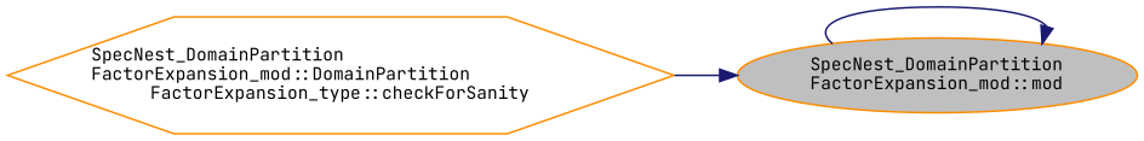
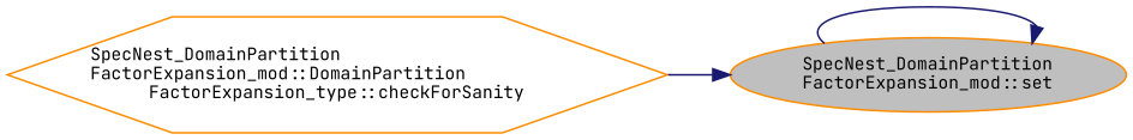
  digraph {
    rankdir=RL
    fontname="JetBrains Mono"
    node [color=darkorange fontname="JetBrains Mono" fontsize=10 style=filled]
    edge [color=midnightblue dir=back fontname="JetBrains Mono" fontsize=10 labelfontname=Helvetica labelfontsize=10 style=solid]
-   n1 [fillcolor=grey75 fontcolor=black height=0.2 label="SpecNest_DomainPartition\lFactorExpansion_mod::mod" shape=ellipse width=0.4]
+   n1 [fillcolor=grey75 fontcolor=black height=0.2 label="SpecNest_DomainPartition\lFactorExpansion_mod::set" shape=ellipse width=0.4]
    n2 [fillcolor=white height=0.2 label="SpecNest_DomainPartition\lFactorExpansion_mod::DomainPartition\lFactorExpansion_type::checkForSanity" shape=hexagon width=0.4]
    n1 -> n1
    n1 -> n2
  }
